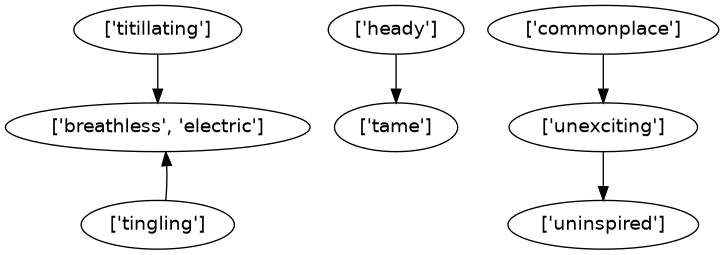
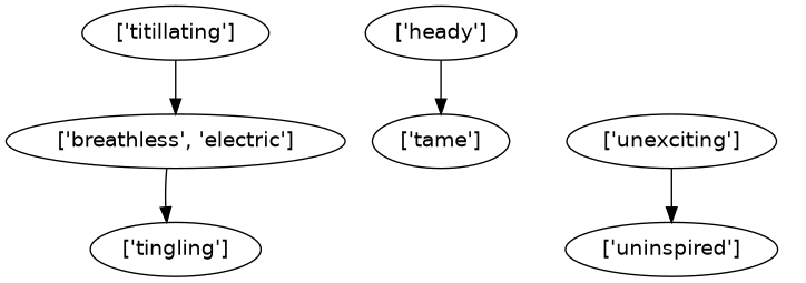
  strict digraph {
    fontname="DejaVu Sans"
    node [fontname="DejaVu Sans"]
    edge [fontname="DejaVu Sans"]
    "['titillating']"
    "['breathless', 'electric']"
    "['heady']"
    "['tame']"
-   "['commonplace']"
    "['unexciting']"
    "['uninspired']"
    "['tingling']"
    "['titillating']" -> "['breathless', 'electric']"
    "['heady']" -> "['tame']"
-   "['commonplace']" -> "['unexciting']"
    "['unexciting']" -> "['uninspired']"
-   "['tingling']" -> "['breathless', 'electric']"
+   "['breathless', 'electric']" -> "['tingling']"
  }
